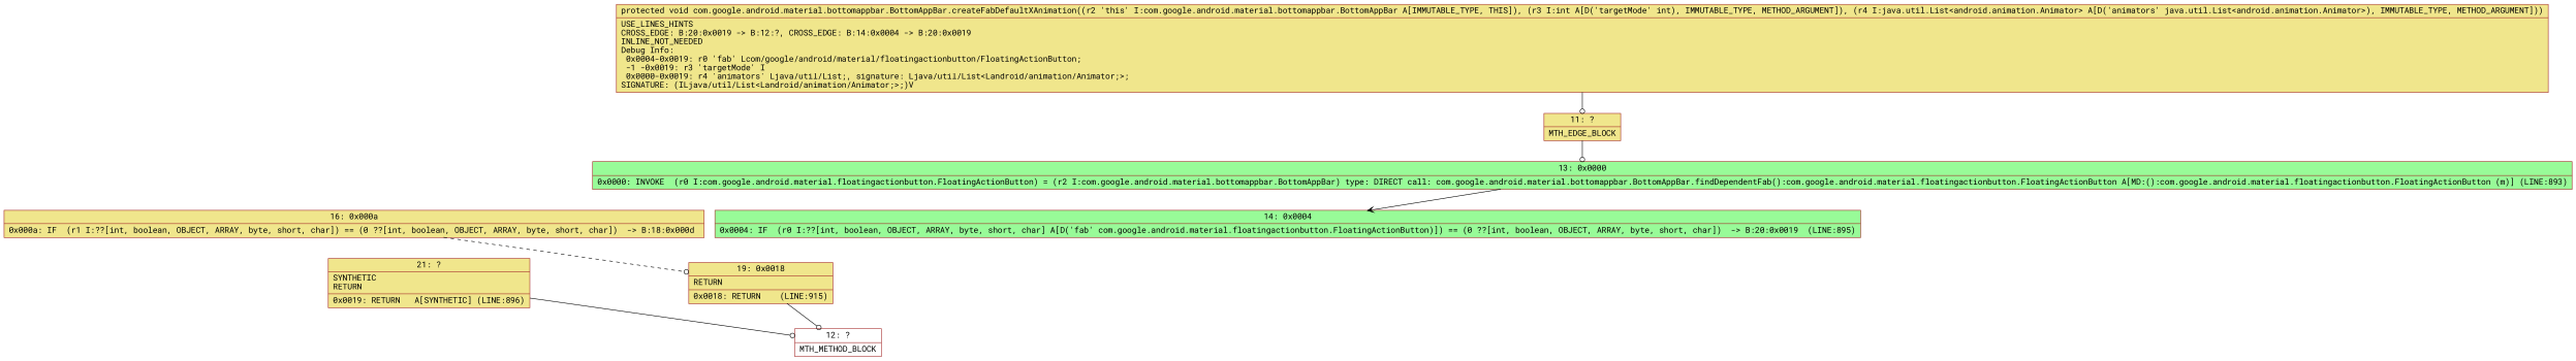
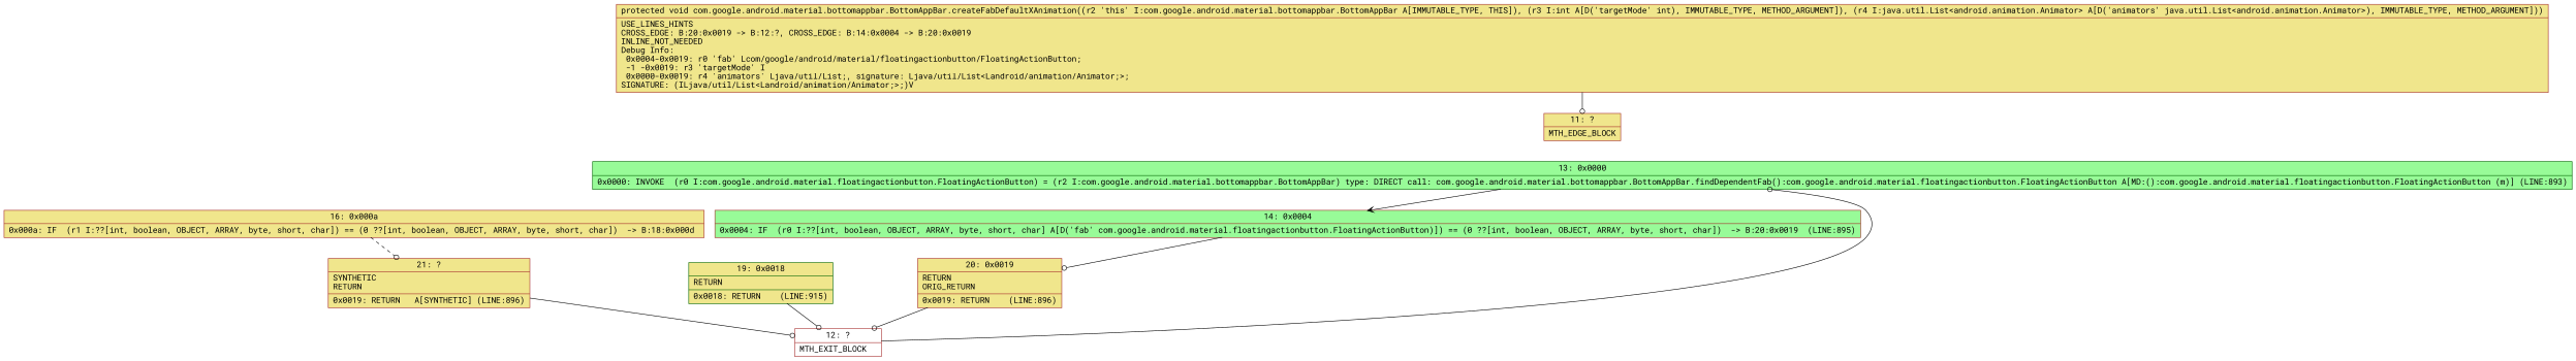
  digraph {
    fontname="Roboto Mono"
    node [color=brown fillcolor=khaki fontname="Roboto Mono" shape=record style=filled]
    edge [arrowhead=odot fontname="Roboto Mono"]
    n1 [label="{11\:\ ?|MTH_EDGE_BLOCK\l}"]
-   n2 [fillcolor=palegreen label="{13\:\ 0x0000|0x0000: INVOKE  (r0 I:com.google.android.material.floatingactionbutton.FloatingActionButton) = (r2 I:com.google.android.material.bottomappbar.BottomAppBar) type: DIRECT call: com.google.android.material.bottomappbar.BottomAppBar.findDependentFab():com.google.android.material.floatingactionbutton.FloatingActionButton A[MD:():com.google.android.material.floatingactionbutton.FloatingActionButton (m)] (LINE:893)\l}"]
+   n2 [color=darkgreen fillcolor=palegreen label="{13\:\ 0x0000|0x0000: INVOKE  (r0 I:com.google.android.material.floatingactionbutton.FloatingActionButton) = (r2 I:com.google.android.material.bottomappbar.BottomAppBar) type: DIRECT call: com.google.android.material.bottomappbar.BottomAppBar.findDependentFab():com.google.android.material.floatingactionbutton.FloatingActionButton A[MD:():com.google.android.material.floatingactionbutton.FloatingActionButton (m)] (LINE:893)\l}"]
    n3 [fillcolor=palegreen label="{14\:\ 0x0004|0x0004: IF  (r0 I:??[int, boolean, OBJECT, ARRAY, byte, short, char] A[D('fab' com.google.android.material.floatingactionbutton.FloatingActionButton)]) == (0 ??[int, boolean, OBJECT, ARRAY, byte, short, char])  \-\> B:20:0x0019  (LINE:895)\l}"]
-   n5 [fillcolor=white label="{12\:\ ?|MTH_METHOD_BLOCK\l}"]
+   n4 [label="{20\:\ 0x0019|RETURN\lORIG_RETURN\l|0x0019: RETURN    (LINE:896)\l}"]
+   n5 [fillcolor=white label="{12\:\ ?|MTH_EXIT_BLOCK\l}"]
    n6 [label="{16\:\ 0x000a|0x000a: IF  (r1 I:??[int, boolean, OBJECT, ARRAY, byte, short, char]) == (0 ??[int, boolean, OBJECT, ARRAY, byte, short, char])  \-\> B:18:0x000d \l}"]
    n7 [label="{21\:\ ?|SYNTHETIC\lRETURN\l|0x0019: RETURN   A[SYNTHETIC] (LINE:896)\l}"]
-   n8 [label="{19\:\ 0x0018|RETURN\l|0x0018: RETURN    (LINE:915)\l}"]
+   n8 [color=darkgreen label="{19\:\ 0x0018|RETURN\l|0x0018: RETURN    (LINE:915)\l}"]
    n9 [label="{protected void com.google.android.material.bottomappbar.BottomAppBar.createFabDefaultXAnimation((r2 'this' I:com.google.android.material.bottomappbar.BottomAppBar A[IMMUTABLE_TYPE, THIS]), (r3 I:int A[D('targetMode' int), IMMUTABLE_TYPE, METHOD_ARGUMENT]), (r4 I:java.util.List\<android.animation.Animator\> A[D('animators' java.util.List\<android.animation.Animator\>), IMMUTABLE_TYPE, METHOD_ARGUMENT]))  | USE_LINES_HINTS\lCROSS_EDGE: B:20:0x0019 \-\> B:12:?, CROSS_EDGE: B:14:0x0004 \-\> B:20:0x0019\lINLINE_NOT_NEEDED\lDebug Info:\l  0x0004\-0x0019: r0 'fab' Lcom\/google\/android\/material\/floatingactionbutton\/FloatingActionButton;\l  \-1 \-0x0019: r3 'targetMode' I\l  0x0000\-0x0019: r4 'animators' Ljava\/util\/List;, signature: Ljava\/util\/List\<Landroid\/animation\/Animator;\>;\lSIGNATURE: (ILjava\/util\/List\<Landroid\/animation\/Animator;\>;)V\l}"]
-   n1 -> n2
+   n5 -> n2
    n2 -> n3 [arrowhead=vee]
-   n6 -> n8 [style=dashed]
+   n3 -> n4
+   n4 -> n5
+   n6 -> n7 [style=dashed]
    n7 -> n5
    n8 -> n5
    n9 -> n1
  }
